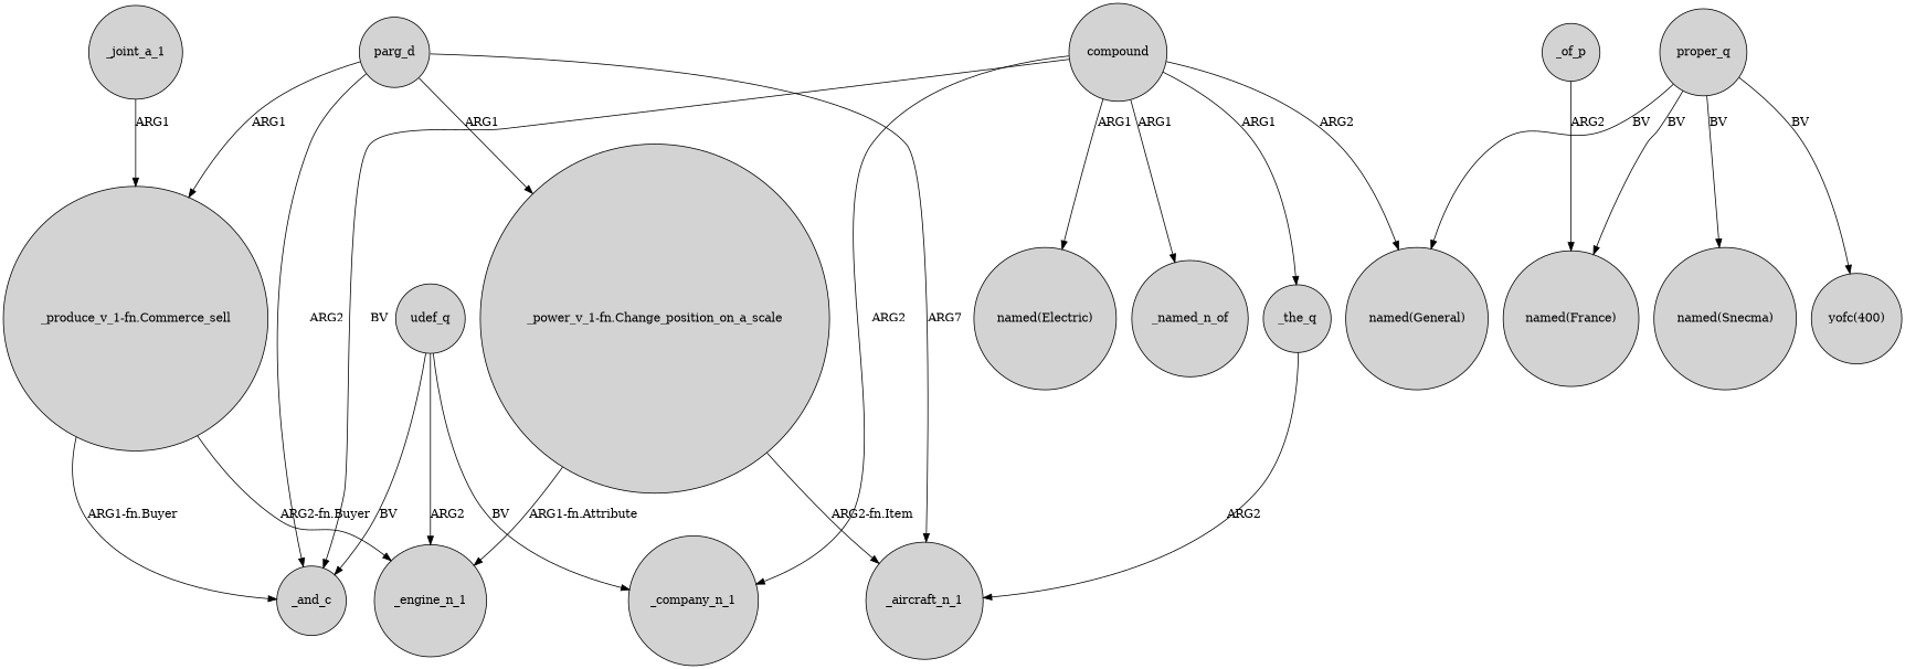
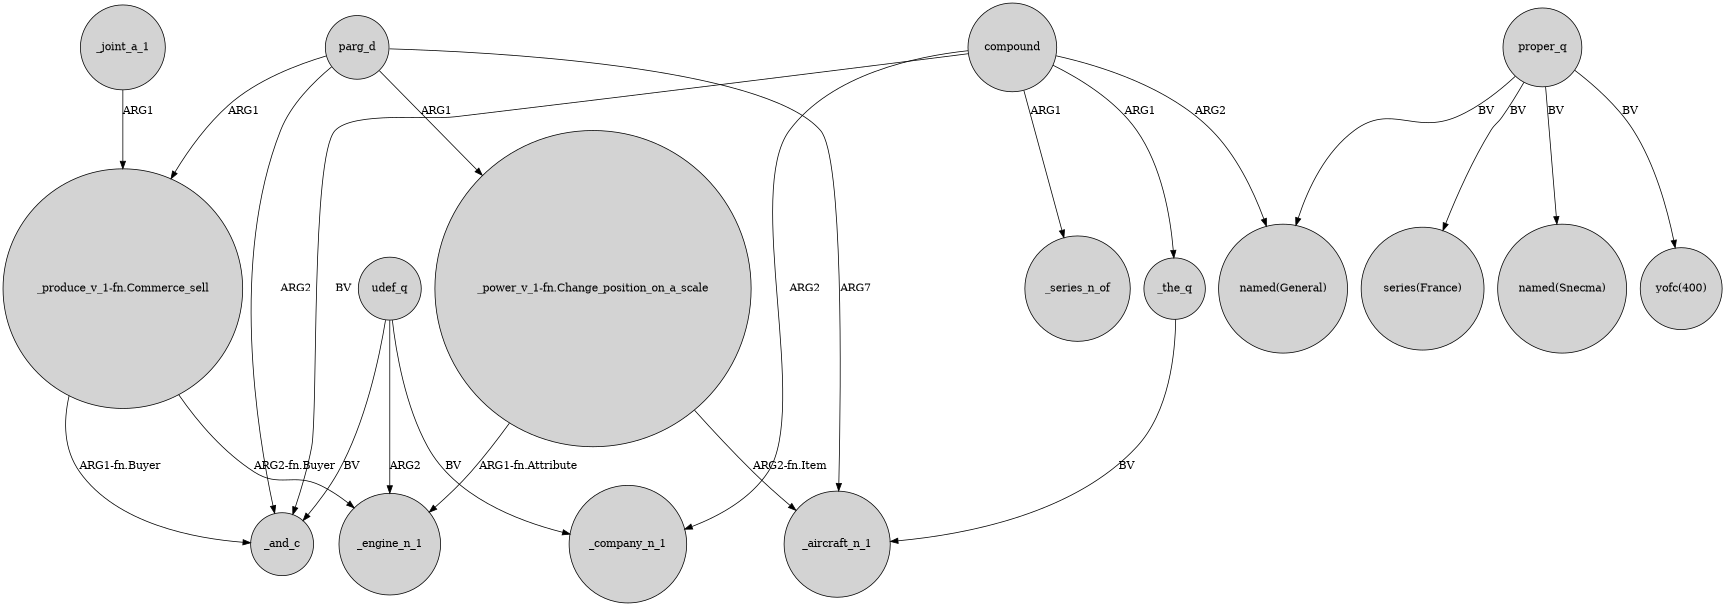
  digraph {
    node [shape=circle style=filled]
    compound
    _company_n_1
    _and_c
-   "named(Electric)"
-   _series_n_of [label=_named_n_of]
+   _series_n_of
    "named(General)"
    _the_q
    udef_q
    _engine_n_1
-   _of_p
-   "named(France)"
+   "named(France)" [label="series(France)"]
    "_produce_v_1-fn.Commerce_sell"
    proper_q
    "named(Snecma)"
    "yofc(400)"
    parg_d
    _aircraft_n_1
    "_power_v_1-fn.Change_position_on_a_scale"
    _joint_a_1
    compound -> _company_n_1 [label=ARG2]
    compound -> _and_c [label=BV]
-   compound -> "named(Electric)" [label=ARG1]
    compound -> _series_n_of [label=ARG1]
    compound -> "named(General)" [label=ARG2]
    compound -> _the_q [label=ARG1]
-   _the_q -> _aircraft_n_1 [label=ARG2]
+   _the_q -> _aircraft_n_1 [label=BV]
    udef_q -> _company_n_1 [label=BV]
    udef_q -> _and_c [label=BV]
    udef_q -> _engine_n_1 [label=ARG2]
-   _of_p -> "named(France)" [label=ARG2]
    "_produce_v_1-fn.Commerce_sell" -> _and_c [label="ARG1-fn.Buyer"]
    "_produce_v_1-fn.Commerce_sell" -> _engine_n_1 [label="ARG2-fn.Buyer"]
    proper_q -> "named(General)" [label=BV]
    proper_q -> "named(France)" [label=BV]
    proper_q -> "named(Snecma)" [label=BV]
    proper_q -> "yofc(400)" [label=BV]
    parg_d -> _and_c [label=ARG2]
    parg_d -> "_produce_v_1-fn.Commerce_sell" [label=ARG1]
    parg_d -> _aircraft_n_1 [label=ARG7]
    parg_d -> "_power_v_1-fn.Change_position_on_a_scale" [label=ARG1]
    "_power_v_1-fn.Change_position_on_a_scale" -> _engine_n_1 [label="ARG1-fn.Attribute"]
    "_power_v_1-fn.Change_position_on_a_scale" -> _aircraft_n_1 [label="ARG2-fn.Item"]
    _joint_a_1 -> "_produce_v_1-fn.Commerce_sell" [label=ARG1]
  }
